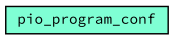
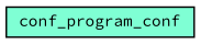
  digraph {
    rankdir=LR
    fontname="Source Code Pro"
-   n1 [color=black fillcolor=aquamarine fontname="Source Code Pro" fontsize=10 height=0.2 label=pio_program_conf shape=record style=filled width=0.4]
+   n1 [color=black fillcolor=aquamarine fontname="Source Code Pro" fontsize=10 height=0.2 label=conf_program_conf shape=record style=filled width=0.4]
  }
